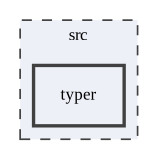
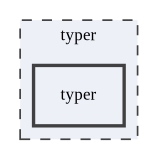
  digraph {
    compound=true
    rankdir=LR
    fontname="Liberation Serif"
    n1 [color=grey25 fillcolor="#edf0f7" fontname="Liberation Serif" fontsize=10 label=typer shape=box style="filled,bold,"]
    subgraph cluster_1 {
      bgcolor="#edf0f7"
      fontsize=10
-     label=src
+     label=typer
      pencolor=grey25
      style="filled,dashed,"
      n1
    }
  }
